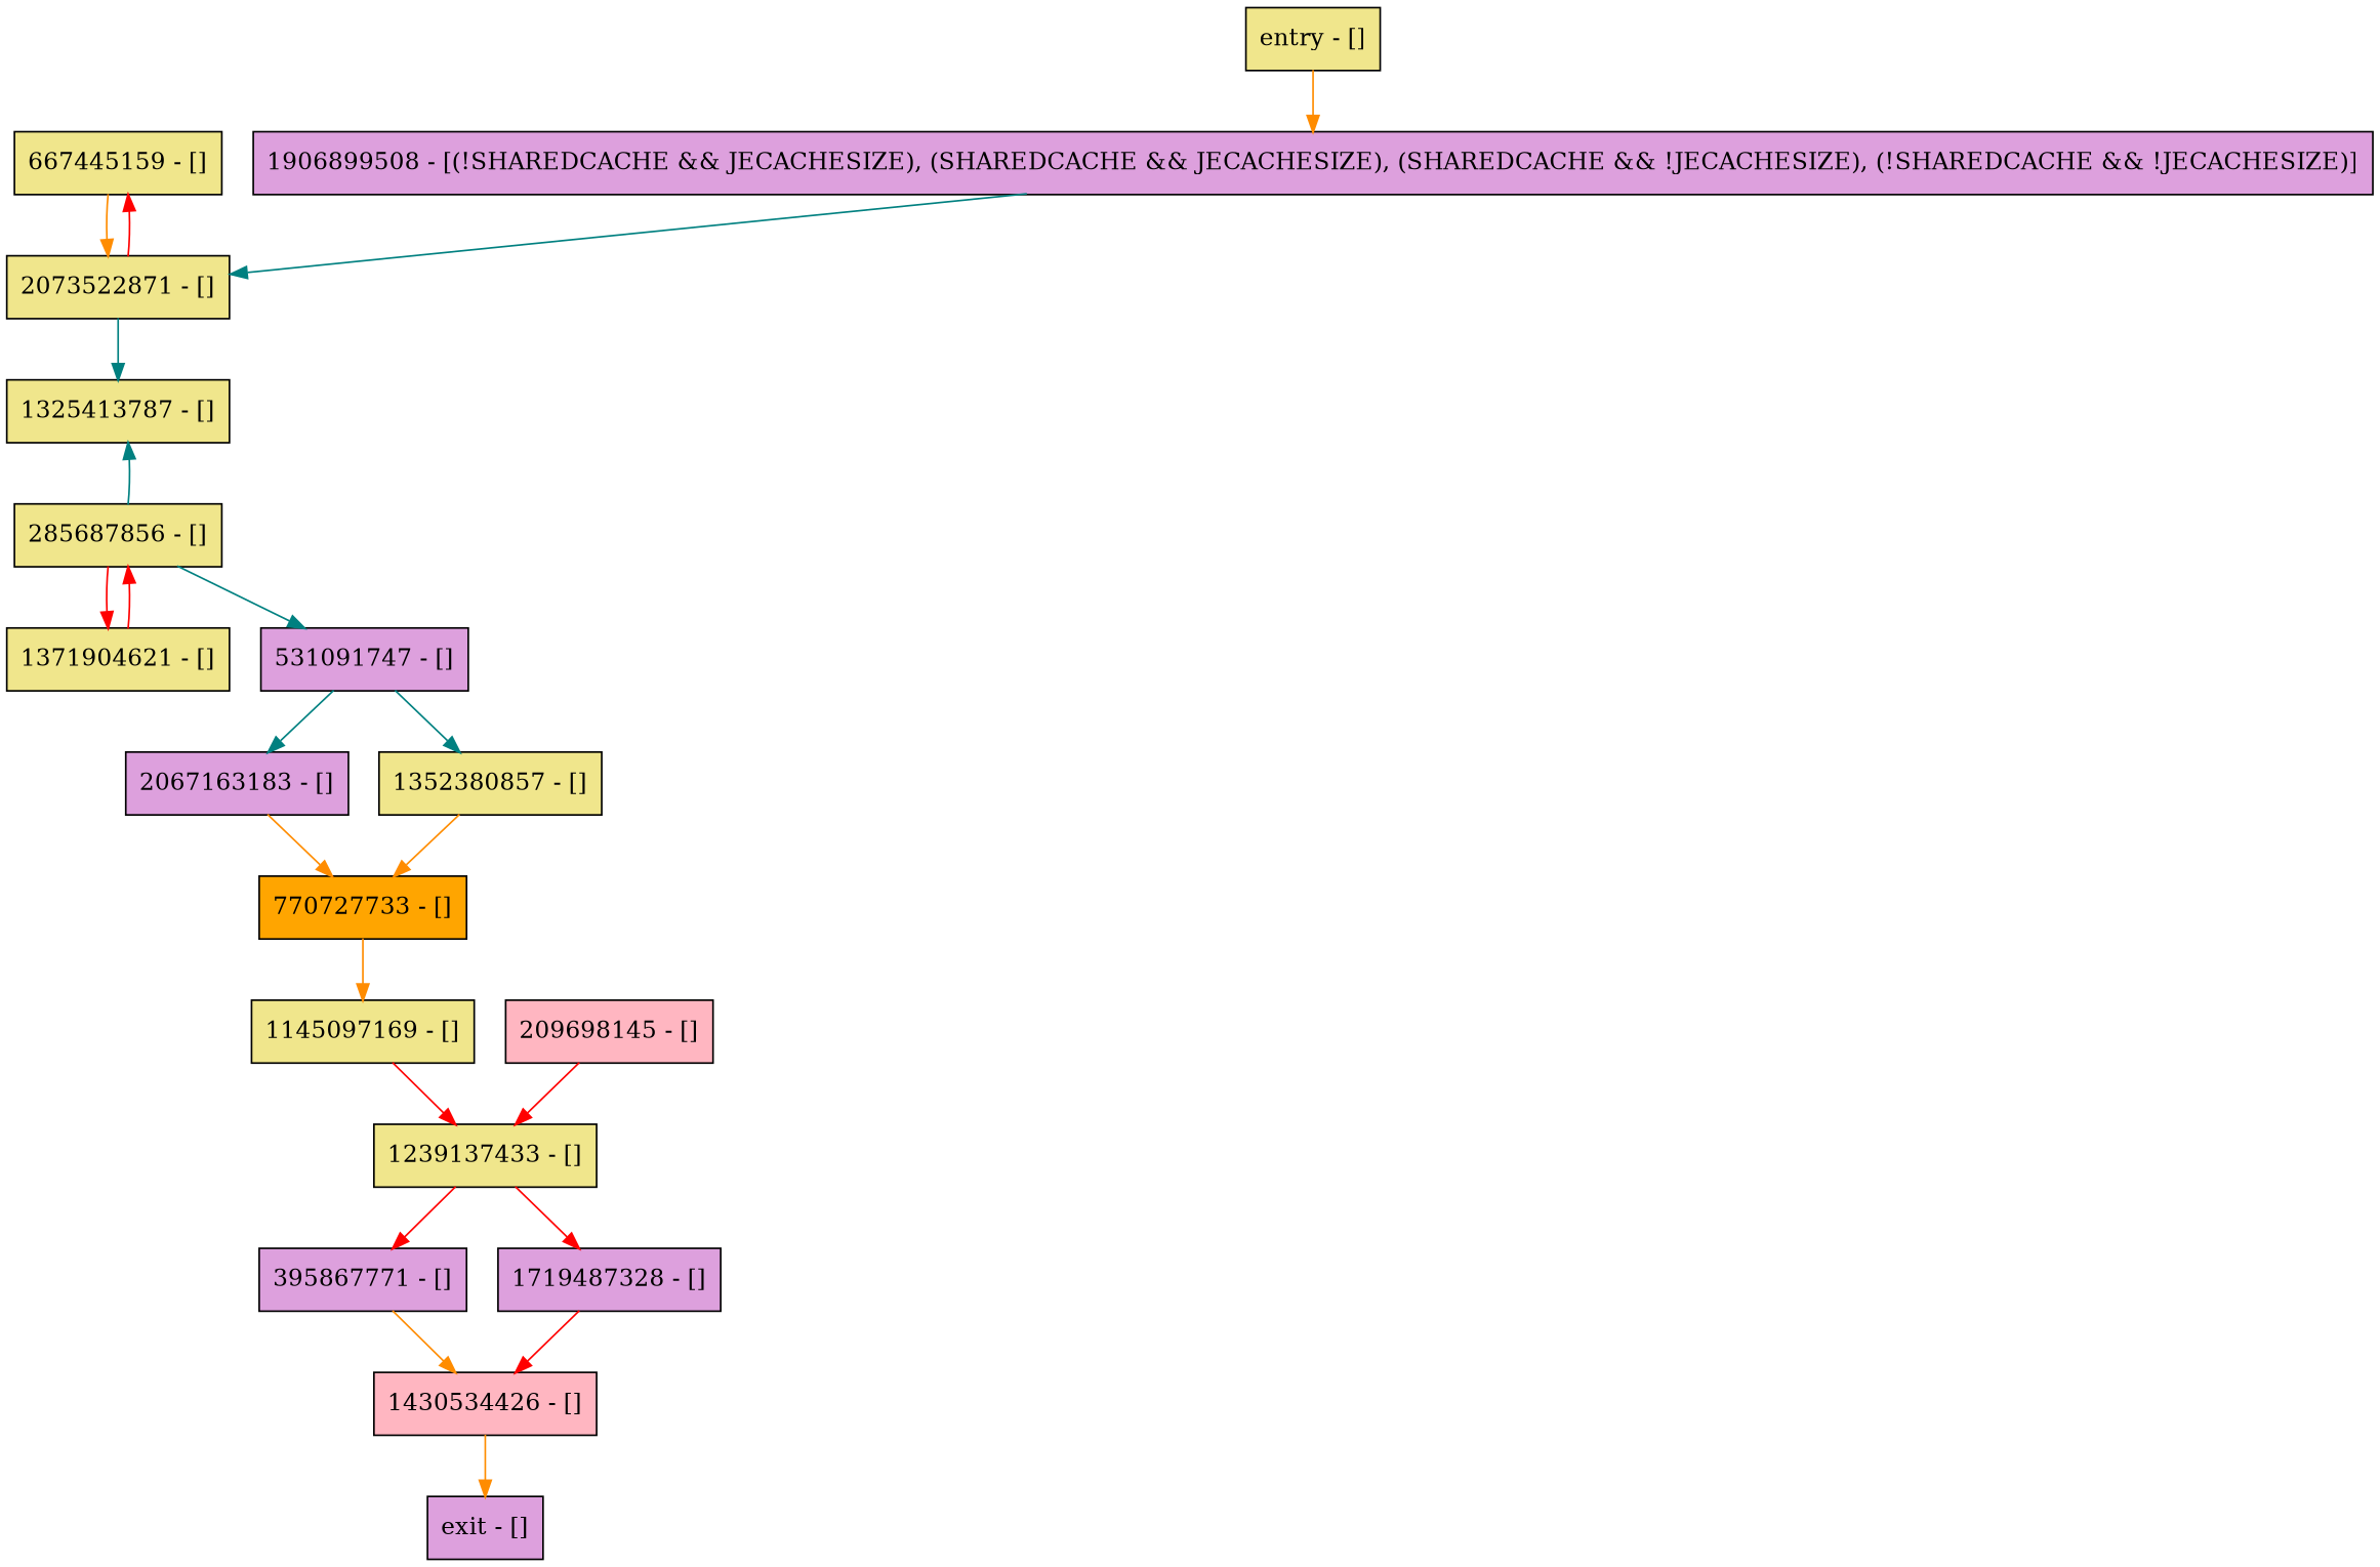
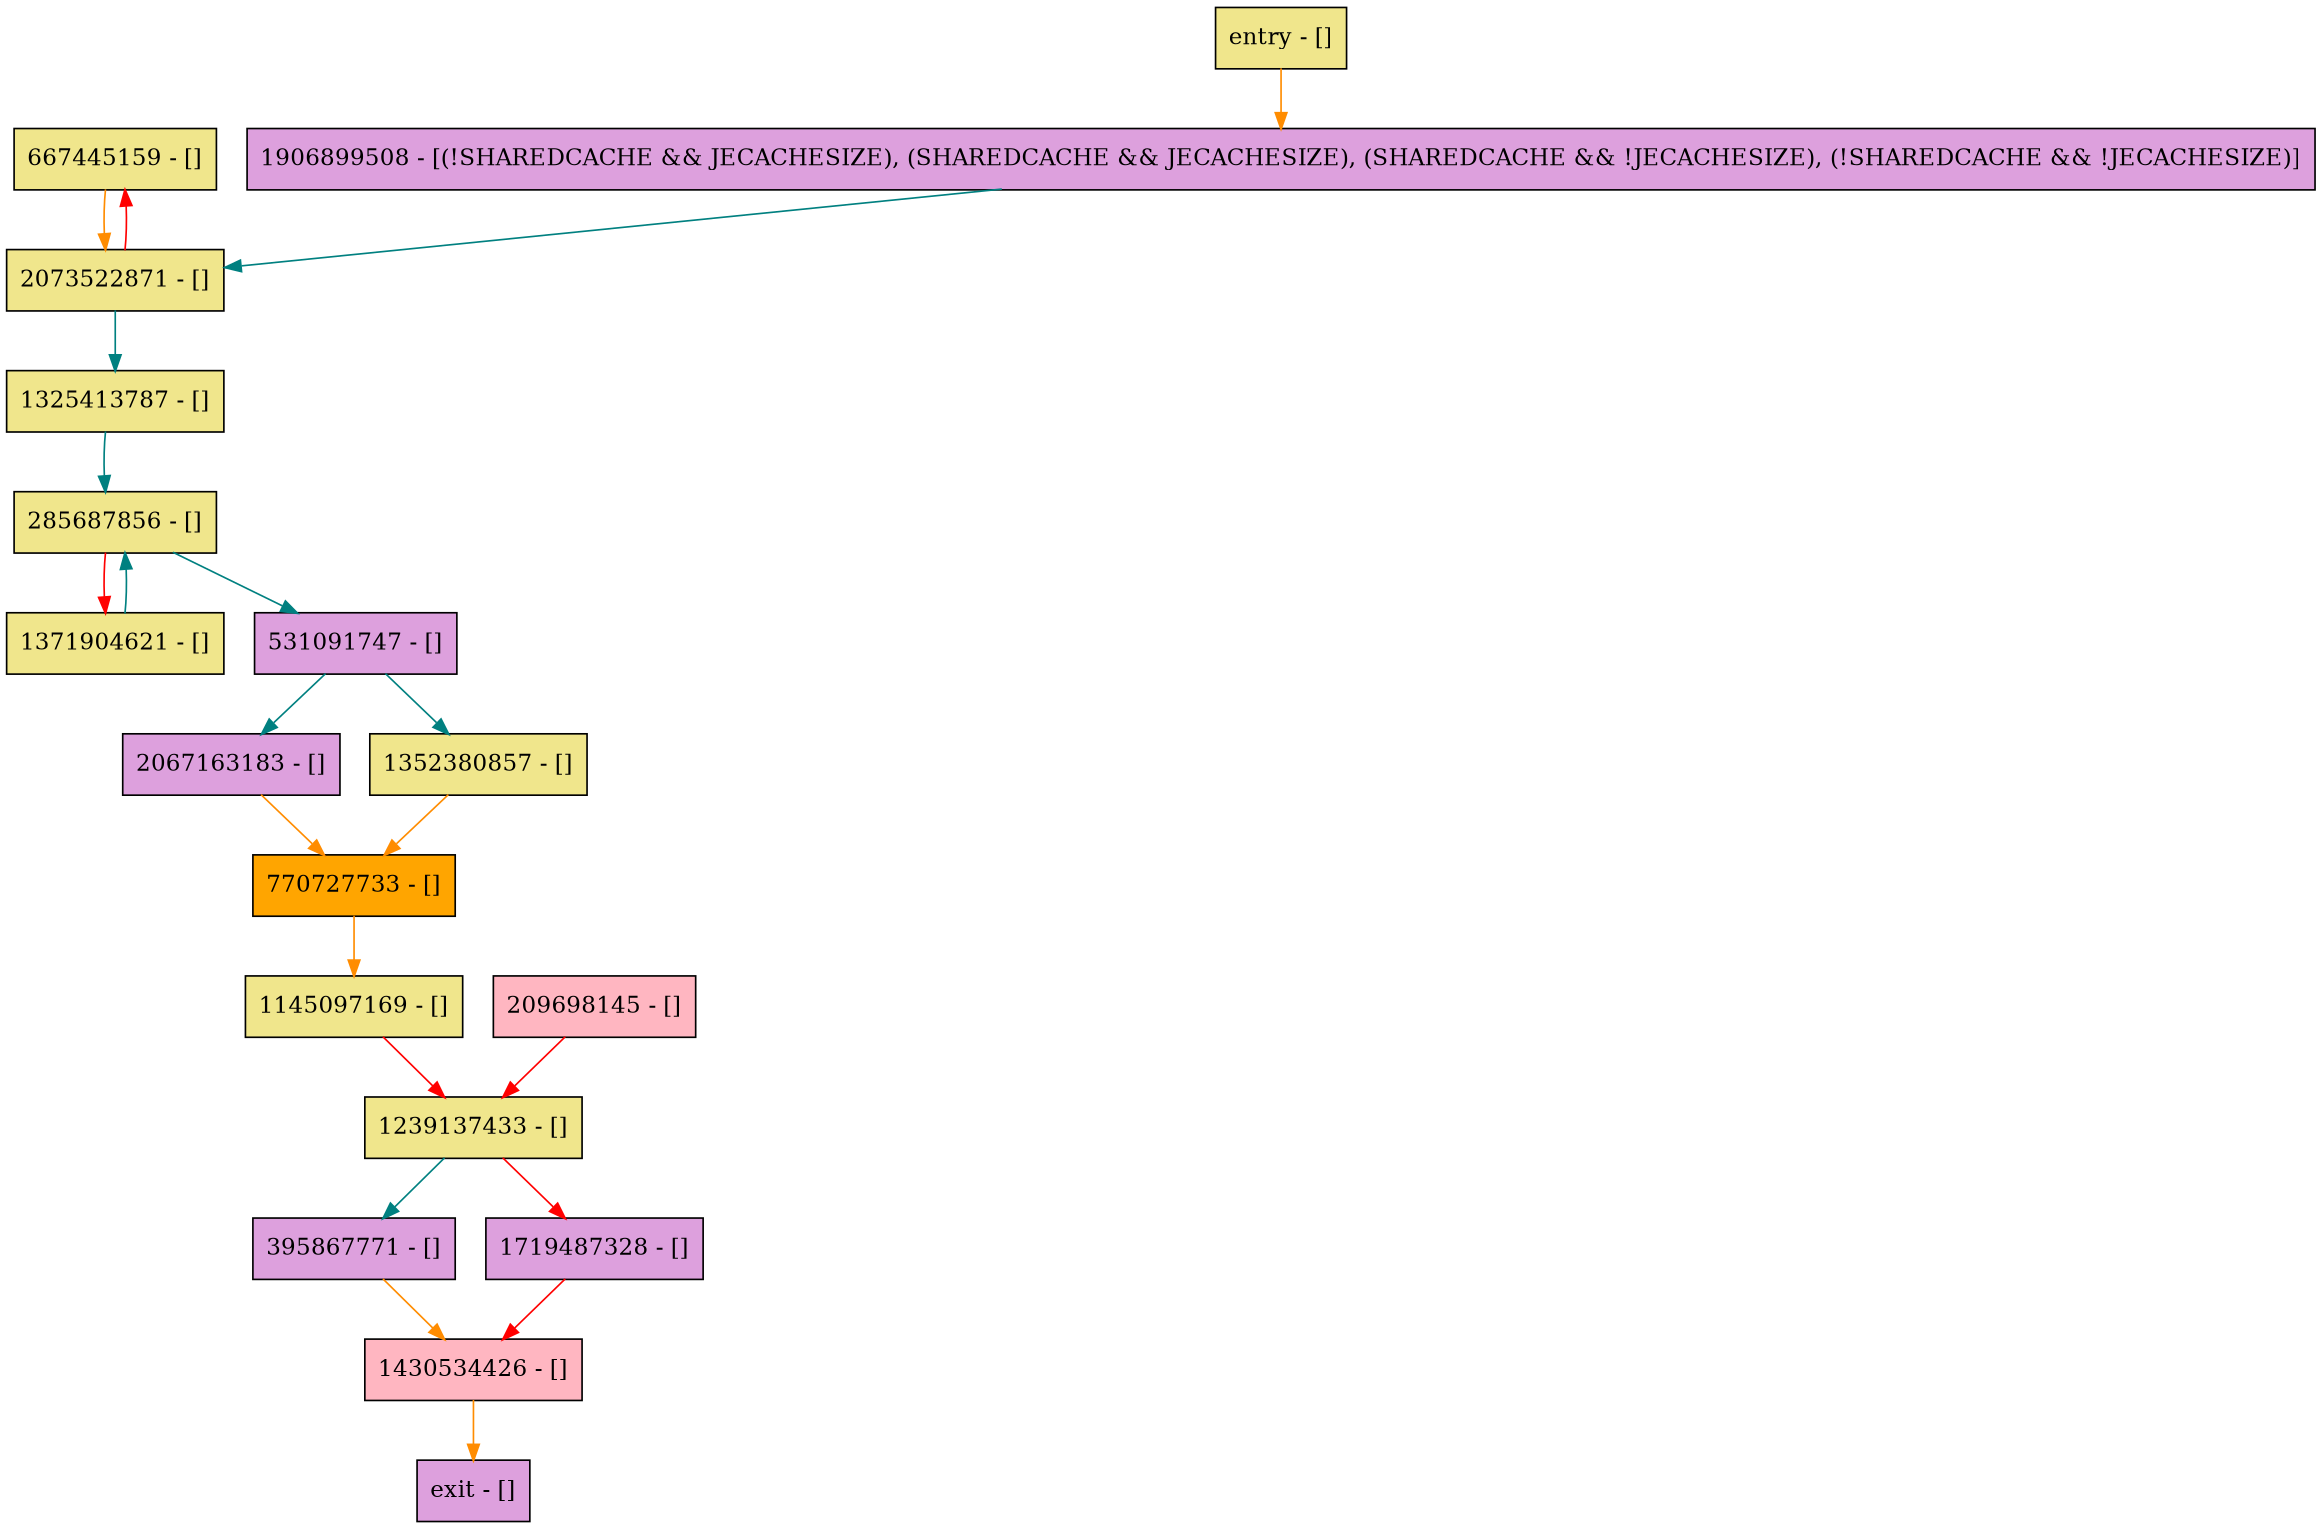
  digraph {
    node [fillcolor=khaki shape=record style=filled]
    edge [color=red]
    n1 [label="667445159 - []"]
    n2 [label="2073522871 - []"]
    n3 [label="1325413787 - []"]
    n4 [label="285687856 - []"]
    n5 [fillcolor=lightpink label="209698145 - []"]
    n6 [label="1239137433 - []"]
    n7 [fillcolor=plum label="395867771 - []"]
    n8 [fillcolor=plum label="1719487328 - []"]
    n9 [fillcolor=plum label="2067163183 - []"]
    n10 [fillcolor=orange label="770727733 - []"]
    n11 [label="1145097169 - []"]
    n12 [label="1371904621 - []"]
    n13 [fillcolor=plum label="531091747 - []"]
    n14 [label="1352380857 - []"]
    n15 [label="entry - []"]
    n16 [fillcolor=plum label="1906899508 - [(!SHAREDCACHE && JECACHESIZE), (SHAREDCACHE && JECACHESIZE), (SHAREDCACHE && !JECACHESIZE), (!SHAREDCACHE && !JECACHESIZE)]"]
    n17 [fillcolor=plum label="exit - []"]
    n18 [fillcolor=lightpink label="1430534426 - []"]
    n1 -> n2 [color=darkorange]
    n2 -> n1
    n2 -> n3 [color=teal]
-   n4 -> n3 [color=teal]
+   n3 -> n4 [color=teal]
    n4 -> n12
    n4 -> n13 [color=teal]
    n5 -> n6
-   n6 -> n7
+   n6 -> n7 [color=teal]
    n6 -> n8
    n7 -> n18 [color=darkorange]
    n8 -> n18
    n9 -> n10 [color=darkorange]
    n10 -> n11 [color=darkorange]
    n11 -> n6
-   n12 -> n4
+   n12 -> n4 [color=teal]
    n13 -> n9 [color=teal]
    n13 -> n14 [color=teal]
    n14 -> n10 [color=darkorange]
    n15 -> n16 [color=darkorange]
    n16 -> n2 [color=teal]
    n18 -> n17 [color=darkorange]
  }
